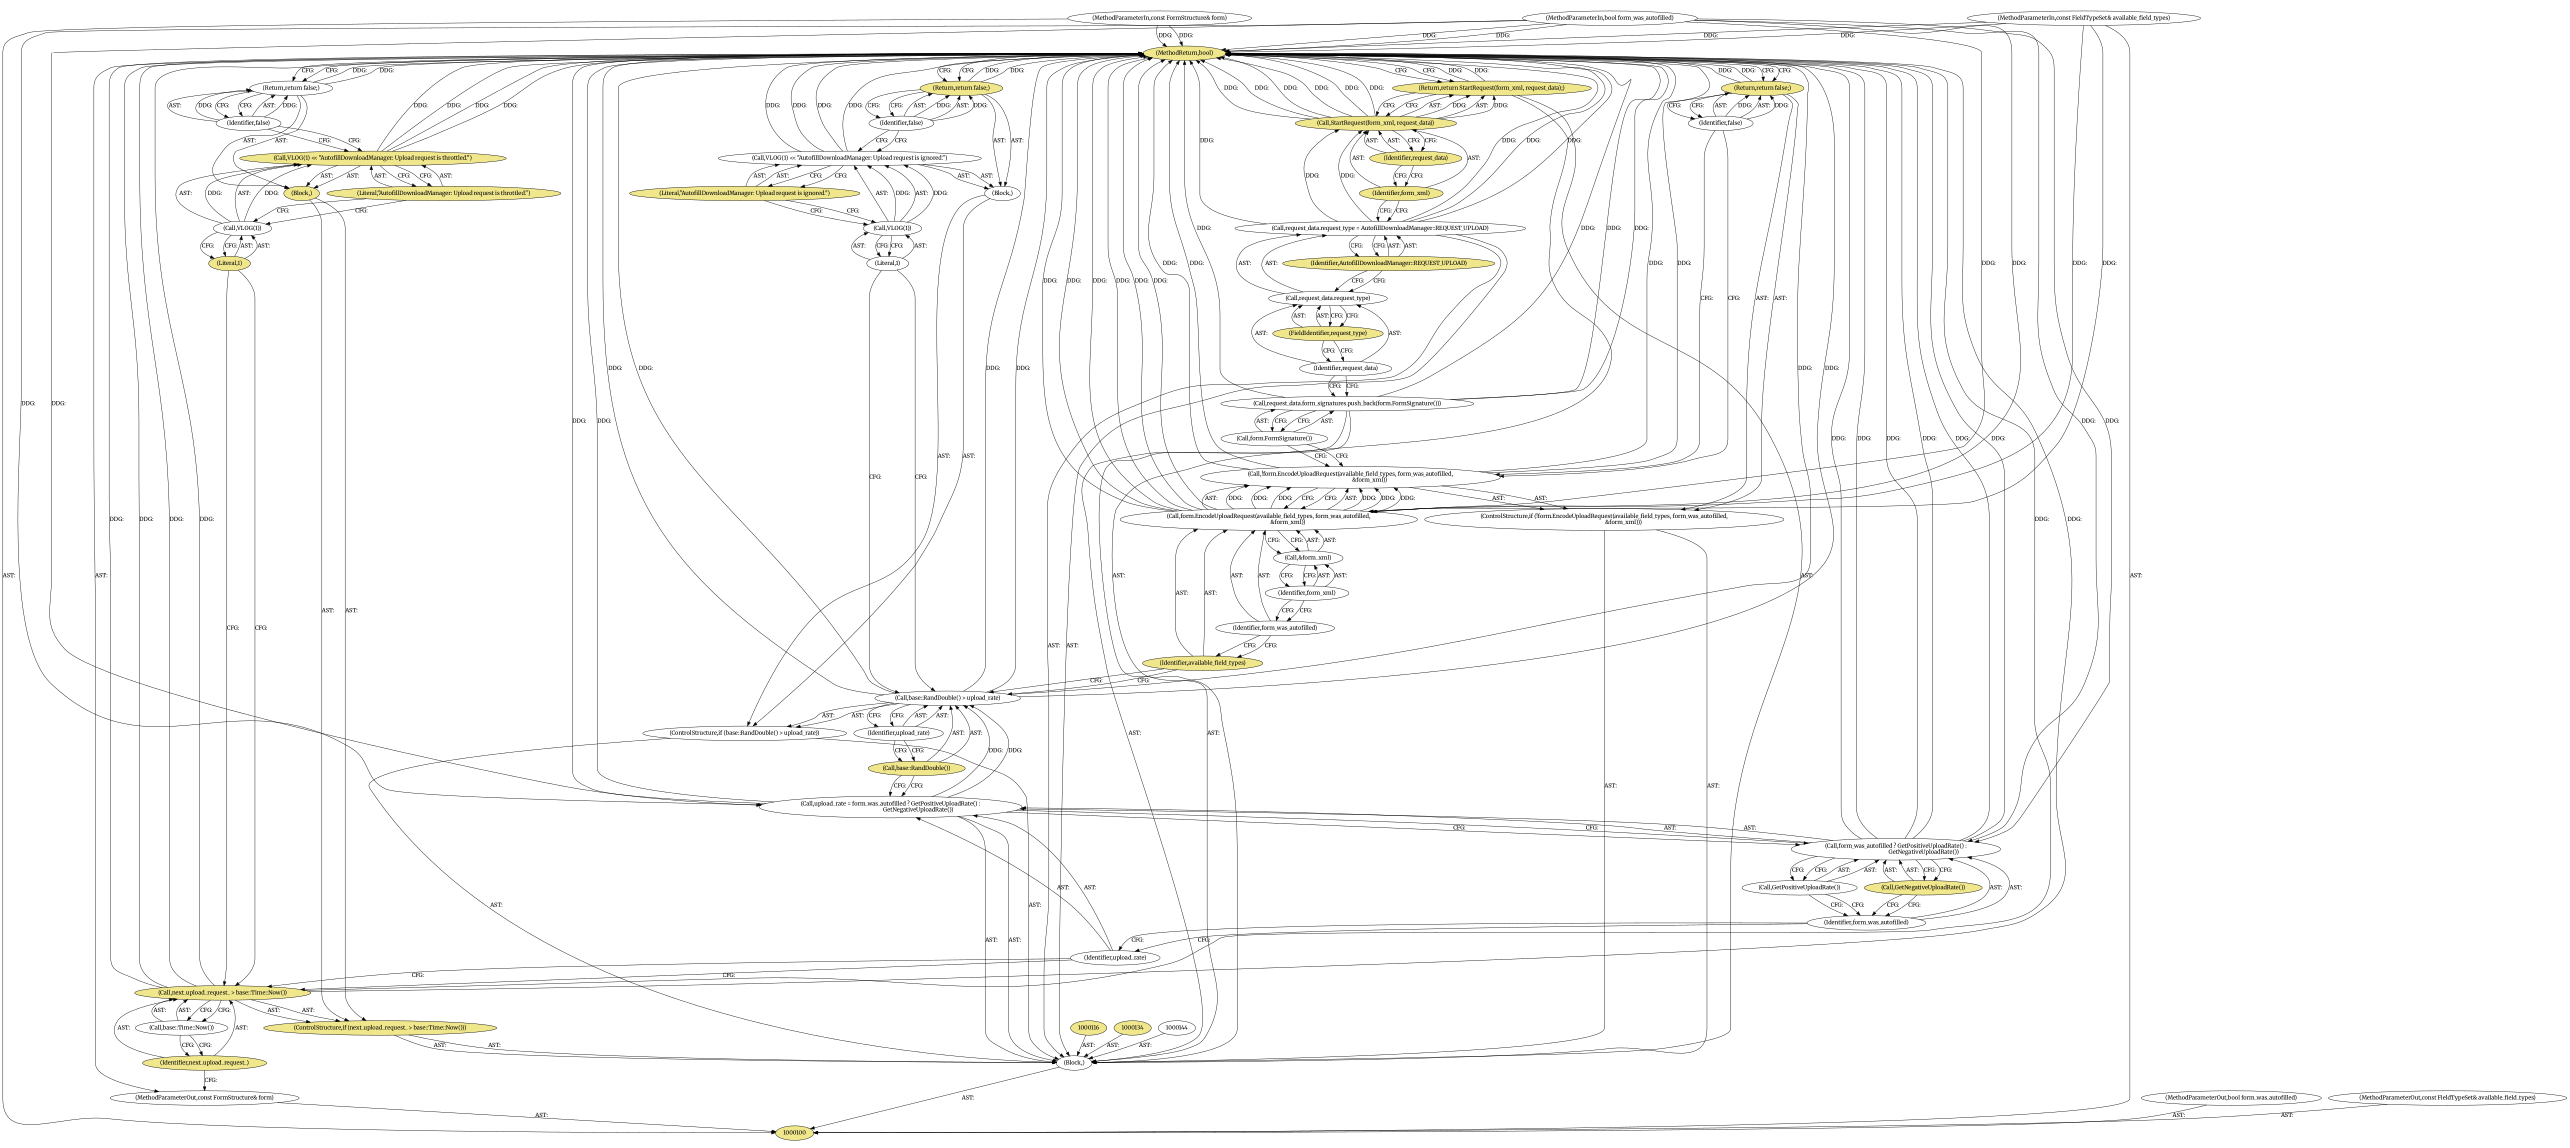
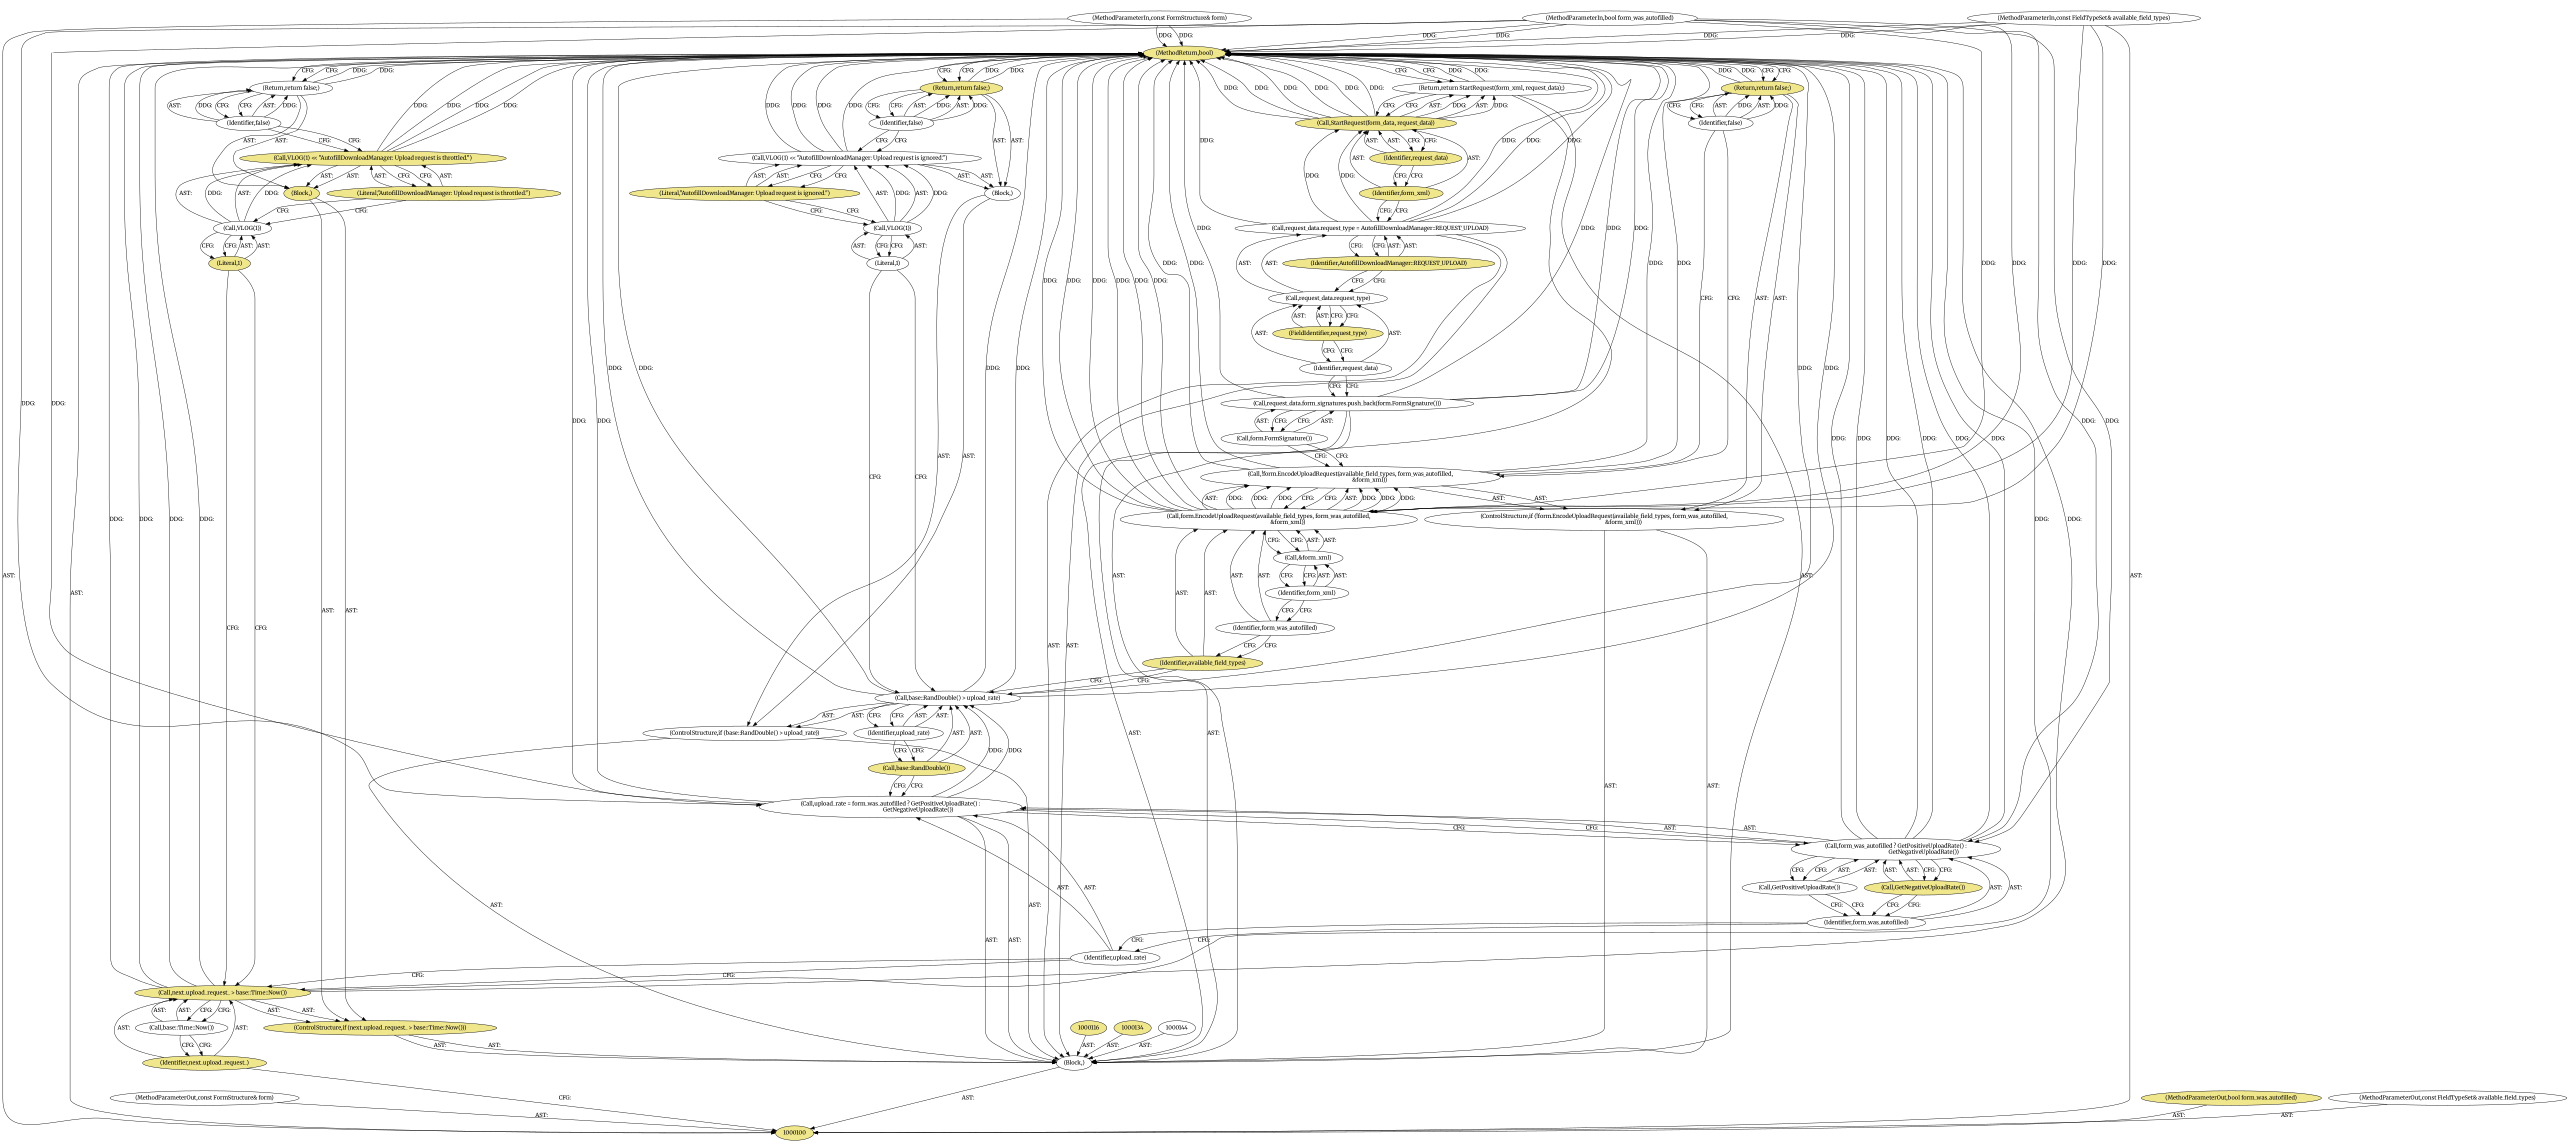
  digraph {
    fontname=Merriweather
    node [fillcolor=white fontname=Merriweather style=filled]
    edge [fontname=Merriweather]
    n1 [fillcolor=khaki label="(MethodReturn,bool)"]
    n2 [fillcolor=khaki label="(Return,return false;)"]
    n3 [fillcolor=khaki label="(Return,return false;)"]
-   n4 [fillcolor=khaki label="(Return,return StartRequest(form_xml, request_data);)"]
+   n4 [label="(Return,return StartRequest(form_xml, request_data);)"]
    n5 [label="(Return,return false;)"]
    1000100 [fillcolor=khaki]
    n7 [label="(Block,)"]
    n8 [label="(Identifier,false)"]
    n9 [label="(ControlStructure,if (!form.EncodeUploadRequest(available_field_types, form_was_autofilled,\n                                &form_xml)))"]
    n10 [label="(Identifier,false)"]
    n11 [label="(Block,)"]
-   n12 [fillcolor=khaki label="(Call,StartRequest(form_xml, request_data))"]
+   n12 [fillcolor=khaki label="(Call,StartRequest(form_data, request_data))"]
    n13 [fillcolor=khaki label="(Block,)"]
    n14 [label="(Identifier,false)"]
    n15 [label="(Call,upload_rate = form_was_autofilled ? GetPositiveUploadRate() :\n                                              GetNegativeUploadRate())"]
    n16 [label="(Call,form_was_autofilled ? GetPositiveUploadRate() :\n                                              GetNegativeUploadRate())"]
    n17 [label="(Call,base::RandDouble() > upload_rate)"]
    n18 [label="(Call,GetPositiveUploadRate())"]
    n19 [fillcolor=khaki label="(Call,GetNegativeUploadRate())"]
    n20 [label="(ControlStructure,if (base::RandDouble() > upload_rate))"]
    n21 [label="(Identifier,upload_rate)"]
    n22 [label="(Identifier,upload_rate)"]
    n23 [fillcolor=khaki label="(Call,next_upload_request_ > base::Time::Now())"]
    n24 [fillcolor=khaki label="(ControlStructure,if (next_upload_request_ > base::Time::Now()))"]
    n25 [label="(Call,base::Time::Now())"]
    n26 [label="(Identifier,form_was_autofilled)"]
    n27 [fillcolor=khaki label="(Call,base::RandDouble())"]
    n28 [label="(Literal,1)"]
    n29 [label="(Call,VLOG(1))"]
    n30 [label="(Call,VLOG(1) << \"AutofillDownloadManager: Upload request is ignored.\")"]
    n31 [fillcolor=khaki label="(Literal,\"AutofillDownloadManager: Upload request is ignored.\")"]
    n32 [fillcolor=khaki label="(Identifier,available_field_types)"]
    n33 [label="(Call,form.EncodeUploadRequest(available_field_types, form_was_autofilled,\n                                &form_xml))"]
    n34 [label="(Call,!form.EncodeUploadRequest(available_field_types, form_was_autofilled,\n                                &form_xml))"]
    n35 [label="(Call,&form_xml)"]
    n36 [label="(Identifier,form_was_autofilled)"]
    n37 [label="(Identifier,form_xml)"]
    n38 [label="(MethodParameterIn,const FormStructure& form)"]
    n39 [label="(MethodParameterOut,const FormStructure& form)"]
    n40 [label="(Call,request_data.form_signatures.push_back(form.FormSignature()))"]
    n41 [label="(Call,form.FormSignature())"]
    n42 [fillcolor=khaki label="(FieldIdentifier,request_type)"]
    n43 [label="(Call,request_data.request_type)"]
    n44 [label="(Identifier,request_data)"]
    n45 [label="(Call,request_data.request_type = AutofillDownloadManager::REQUEST_UPLOAD)"]
    n46 [fillcolor=khaki label="(Identifier,AutofillDownloadManager::REQUEST_UPLOAD)"]
    n47 [fillcolor=khaki label="(Identifier,request_data)"]
    n48 [fillcolor=khaki label="(Identifier,form_xml)"]
    n49 [label="(MethodParameterIn,bool form_was_autofilled)"]
-   n50 [label="(MethodParameterOut,bool form_was_autofilled)"]
+   n50 [fillcolor=khaki label="(MethodParameterOut,bool form_was_autofilled)"]
    n51 [label="(MethodParameterIn,const FieldTypeSet& available_field_types)"]
    n52 [label="(MethodParameterOut,const FieldTypeSet& available_field_types)"]
    n53 [fillcolor=khaki label="(Identifier,next_upload_request_)"]
    n54 [fillcolor=khaki label="(Literal,\"AutofillDownloadManager: Upload request is throttled.\")"]
    n55 [fillcolor=khaki label="(Call,VLOG(1) << \"AutofillDownloadManager: Upload request is throttled.\")"]
    n56 [label="(Call,VLOG(1))"]
    n57 [fillcolor=khaki label="(Literal,1)"]
    1000116 [fillcolor=khaki]
    1000134 [fillcolor=khaki]
    1000144
    n1 -> n2 [label="CFG: "]
    n1 -> n2 [label="CFG: "]
    n1 -> n3 [label="CFG: "]
    n1 -> n3 [label="CFG: "]
    n1 -> n4 [label="CFG: "]
    n1 -> n4 [label="CFG: "]
    n1 -> n5 [label="CFG: "]
    n1 -> n5 [label="CFG: "]
-   n1 -> n39 [label="AST: "]
+   n1 -> 1000100 [label="AST: "]
    n2 -> n1 [label="DDG: "]
    n2 -> n1 [label="DDG: "]
    n2 -> n7 [label="AST: "]
    n2 -> n7 [label="AST: "]
    n2 -> n8 [label="CFG: "]
    n2 -> n8 [label="CFG: "]
    n3 -> n1 [label="DDG: "]
    n3 -> n1 [label="DDG: "]
    n3 -> n9 [label="AST: "]
    n3 -> n9 [label="AST: "]
    n3 -> n10 [label="CFG: "]
    n3 -> n10 [label="CFG: "]
    n4 -> n1 [label="DDG: "]
    n4 -> n1 [label="DDG: "]
    n4 -> n11 [label="AST: "]
    n4 -> n11 [label="AST: "]
    n4 -> n12 [label="CFG: "]
    n4 -> n12 [label="CFG: "]
    n5 -> n1 [label="DDG: "]
    n5 -> n1 [label="DDG: "]
    n5 -> n13 [label="AST: "]
    n5 -> n13 [label="AST: "]
    n5 -> n14 [label="CFG: "]
    n5 -> n14 [label="CFG: "]
    n7 -> n20 [label="AST: "]
    n7 -> n20 [label="AST: "]
    n8 -> n2 [label="AST: "]
    n8 -> n2 [label="DDG: "]
    n8 -> n2 [label="AST: "]
    n8 -> n2 [label="DDG: "]
    n8 -> n30 [label="CFG: "]
    n8 -> n30 [label="CFG: "]
    n9 -> n11 [label="AST: "]
    n9 -> n11 [label="AST: "]
    n10 -> n3 [label="AST: "]
    n10 -> n3 [label="DDG: "]
    n10 -> n3 [label="AST: "]
    n10 -> n3 [label="DDG: "]
    n10 -> n34 [label="CFG: "]
    n10 -> n34 [label="CFG: "]
    n11 -> 1000100 [label="AST: "]
    n12 -> n1 [label="DDG: "]
    n12 -> n1 [label="DDG: "]
    n12 -> n1 [label="DDG: "]
    n12 -> n1 [label="DDG: "]
    n12 -> n1 [label="DDG: "]
    n12 -> n1 [label="DDG: "]
    n12 -> n4 [label="AST: "]
    n12 -> n4 [label="DDG: "]
    n12 -> n4 [label="AST: "]
    n12 -> n4 [label="DDG: "]
    n12 -> n47 [label="CFG: "]
    n12 -> n47 [label="CFG: "]
    n13 -> n24 [label="AST: "]
    n13 -> n24 [label="AST: "]
    n14 -> n5 [label="AST: "]
    n14 -> n5 [label="DDG: "]
    n14 -> n5 [label="AST: "]
    n14 -> n5 [label="DDG: "]
    n14 -> n55 [label="CFG: "]
    n14 -> n55 [label="CFG: "]
    n15 -> n1 [label="DDG: "]
    n15 -> n1 [label="DDG: "]
    n15 -> n11 [label="AST: "]
    n15 -> n11 [label="AST: "]
    n15 -> n16 [label="CFG: "]
    n15 -> n16 [label="CFG: "]
    n15 -> n17 [label="DDG: "]
    n15 -> n17 [label="DDG: "]
    n16 -> n1 [label="DDG: "]
    n16 -> n1 [label="DDG: "]
    n16 -> n1 [label="DDG: "]
    n16 -> n1 [label="DDG: "]
    n16 -> n1 [label="DDG: "]
    n16 -> n1 [label="DDG: "]
    n16 -> n15 [label="AST: "]
    n16 -> n15 [label="AST: "]
    n16 -> n18 [label="CFG: "]
    n16 -> n18 [label="CFG: "]
    n16 -> n19 [label="CFG: "]
    n16 -> n19 [label="CFG: "]
    n17 -> n1 [label="DDG: "]
    n17 -> n1 [label="DDG: "]
    n17 -> n1 [label="DDG: "]
    n17 -> n1 [label="DDG: "]
    n17 -> n1 [label="DDG: "]
    n17 -> n1 [label="DDG: "]
    n17 -> n20 [label="AST: "]
    n17 -> n20 [label="AST: "]
    n17 -> n21 [label="CFG: "]
    n17 -> n21 [label="CFG: "]
    n18 -> n16 [label="AST: "]
    n18 -> n16 [label="AST: "]
    n18 -> n26 [label="CFG: "]
    n18 -> n26 [label="CFG: "]
    n19 -> n16 [label="AST: "]
    n19 -> n16 [label="AST: "]
    n19 -> n26 [label="CFG: "]
    n19 -> n26 [label="CFG: "]
    n20 -> n11 [label="AST: "]
    n20 -> n11 [label="AST: "]
    n21 -> n17 [label="AST: "]
    n21 -> n17 [label="AST: "]
    n21 -> n27 [label="CFG: "]
    n21 -> n27 [label="CFG: "]
    n22 -> n15 [label="AST: "]
    n22 -> n15 [label="AST: "]
    n22 -> n23 [label="CFG: "]
    n22 -> n23 [label="CFG: "]
    n23 -> n1 [label="DDG: "]
    n23 -> n1 [label="DDG: "]
    n23 -> n1 [label="DDG: "]
    n23 -> n1 [label="DDG: "]
    n23 -> n1 [label="DDG: "]
    n23 -> n1 [label="DDG: "]
    n23 -> n24 [label="AST: "]
    n23 -> n24 [label="AST: "]
    n23 -> n25 [label="CFG: "]
    n23 -> n25 [label="CFG: "]
    n24 -> n11 [label="AST: "]
    n24 -> n11 [label="AST: "]
    n25 -> n23 [label="AST: "]
    n25 -> n23 [label="AST: "]
    n25 -> n53 [label="CFG: "]
    n25 -> n53 [label="CFG: "]
    n26 -> n16 [label="AST: "]
    n26 -> n16 [label="AST: "]
    n26 -> n22 [label="CFG: "]
    n26 -> n22 [label="CFG: "]
    n27 -> n15 [label="CFG: "]
    n27 -> n15 [label="CFG: "]
    n27 -> n17 [label="AST: "]
    n27 -> n17 [label="AST: "]
    n28 -> n17 [label="CFG: "]
    n28 -> n17 [label="CFG: "]
    n28 -> n29 [label="AST: "]
    n28 -> n29 [label="AST: "]
    n29 -> n28 [label="CFG: "]
    n29 -> n28 [label="CFG: "]
    n29 -> n30 [label="AST: "]
    n29 -> n30 [label="DDG: "]
    n29 -> n30 [label="AST: "]
    n29 -> n30 [label="DDG: "]
    n30 -> n1 [label="DDG: "]
    n30 -> n1 [label="DDG: "]
    n30 -> n1 [label="DDG: "]
    n30 -> n1 [label="DDG: "]
    n30 -> n7 [label="AST: "]
    n30 -> n7 [label="AST: "]
    n30 -> n31 [label="CFG: "]
    n30 -> n31 [label="CFG: "]
    n31 -> n29 [label="CFG: "]
    n31 -> n29 [label="CFG: "]
    n31 -> n30 [label="AST: "]
    n31 -> n30 [label="AST: "]
    n32 -> n17 [label="CFG: "]
    n32 -> n17 [label="CFG: "]
    n32 -> n33 [label="AST: "]
    n32 -> n33 [label="AST: "]
    n33 -> n1 [label="DDG: "]
    n33 -> n1 [label="DDG: "]
    n33 -> n1 [label="DDG: "]
    n33 -> n1 [label="DDG: "]
    n33 -> n1 [label="DDG: "]
    n33 -> n1 [label="DDG: "]
    n33 -> n34 [label="AST: "]
    n33 -> n34 [label="DDG: "]
    n33 -> n34 [label="DDG: "]
    n33 -> n34 [label="DDG: "]
    n33 -> n34 [label="AST: "]
    n33 -> n34 [label="DDG: "]
    n33 -> n34 [label="DDG: "]
    n33 -> n34 [label="DDG: "]
    n33 -> n35 [label="CFG: "]
    n33 -> n35 [label="CFG: "]
    n34 -> n1 [label="DDG: "]
    n34 -> n1 [label="DDG: "]
    n34 -> n1 [label="DDG: "]
    n34 -> n1 [label="DDG: "]
    n34 -> n9 [label="AST: "]
    n34 -> n9 [label="AST: "]
    n34 -> n33 [label="CFG: "]
    n34 -> n33 [label="CFG: "]
    n35 -> n33 [label="AST: "]
    n35 -> n33 [label="AST: "]
    n35 -> n37 [label="CFG: "]
    n35 -> n37 [label="CFG: "]
    n36 -> n32 [label="CFG: "]
    n36 -> n32 [label="CFG: "]
    n36 -> n33 [label="AST: "]
    n36 -> n33 [label="AST: "]
    n37 -> n35 [label="AST: "]
    n37 -> n35 [label="AST: "]
    n37 -> n36 [label="CFG: "]
    n37 -> n36 [label="CFG: "]
    n38 -> n1 [label="DDG: "]
    n38 -> n1 [label="DDG: "]
    n38 -> 1000100 [label="AST: "]
    n39 -> 1000100 [label="AST: "]
    n40 -> n1 [label="DDG: "]
    n40 -> n1 [label="DDG: "]
    n40 -> n1 [label="DDG: "]
    n40 -> n1 [label="DDG: "]
    n40 -> n11 [label="AST: "]
    n40 -> n11 [label="AST: "]
    n40 -> n41 [label="CFG: "]
    n40 -> n41 [label="CFG: "]
    n41 -> n34 [label="CFG: "]
    n41 -> n34 [label="CFG: "]
    n41 -> n40 [label="AST: "]
    n41 -> n40 [label="AST: "]
    n42 -> n43 [label="AST: "]
    n42 -> n43 [label="AST: "]
    n42 -> n44 [label="CFG: "]
    n42 -> n44 [label="CFG: "]
    n43 -> n42 [label="CFG: "]
    n43 -> n42 [label="CFG: "]
    n43 -> n45 [label="AST: "]
    n43 -> n45 [label="AST: "]
    n44 -> n40 [label="CFG: "]
    n44 -> n40 [label="CFG: "]
    n44 -> n43 [label="AST: "]
    n44 -> n43 [label="AST: "]
    n45 -> n1 [label="DDG: "]
    n45 -> n1 [label="DDG: "]
    n45 -> n1 [label="DDG: "]
    n45 -> n1 [label="DDG: "]
    n45 -> n11 [label="AST: "]
    n45 -> n11 [label="AST: "]
    n45 -> n12 [label="DDG: "]
    n45 -> n12 [label="DDG: "]
    n45 -> n46 [label="CFG: "]
    n45 -> n46 [label="CFG: "]
    n46 -> n43 [label="CFG: "]
    n46 -> n43 [label="CFG: "]
    n46 -> n45 [label="AST: "]
    n46 -> n45 [label="AST: "]
    n47 -> n12 [label="AST: "]
    n47 -> n12 [label="AST: "]
    n47 -> n48 [label="CFG: "]
    n47 -> n48 [label="CFG: "]
    n48 -> n12 [label="AST: "]
    n48 -> n12 [label="AST: "]
    n48 -> n45 [label="CFG: "]
    n48 -> n45 [label="CFG: "]
    n49 -> n1 [label="DDG: "]
    n49 -> n1 [label="DDG: "]
    n49 -> n15 [label="DDG: "]
    n49 -> n15 [label="DDG: "]
    n49 -> n16 [label="DDG: "]
    n49 -> n16 [label="DDG: "]
    n49 -> n33 [label="DDG: "]
    n49 -> n33 [label="DDG: "]
    n50 -> 1000100 [label="AST: "]
    n51 -> n1 [label="DDG: "]
    n51 -> n1 [label="DDG: "]
    n51 -> 1000100 [label="AST: "]
    n51 -> n33 [label="DDG: "]
    n51 -> n33 [label="DDG: "]
    n52 -> 1000100 [label="AST: "]
-   n53 -> n39 [label="CFG: "]
+   n53 -> 1000100 [label="CFG: "]
    n53 -> n23 [label="AST: "]
    n53 -> n23 [label="AST: "]
    n54 -> n55 [label="AST: "]
    n54 -> n55 [label="AST: "]
    n54 -> n56 [label="CFG: "]
    n54 -> n56 [label="CFG: "]
    n55 -> n1 [label="DDG: "]
    n55 -> n1 [label="DDG: "]
    n55 -> n1 [label="DDG: "]
    n55 -> n1 [label="DDG: "]
    n55 -> n13 [label="AST: "]
    n55 -> n13 [label="AST: "]
    n55 -> n54 [label="CFG: "]
    n55 -> n54 [label="CFG: "]
    n56 -> n55 [label="AST: "]
    n56 -> n55 [label="DDG: "]
    n56 -> n55 [label="AST: "]
    n56 -> n55 [label="DDG: "]
    n56 -> n57 [label="CFG: "]
    n56 -> n57 [label="CFG: "]
    n57 -> n23 [label="CFG: "]
    n57 -> n23 [label="CFG: "]
    n57 -> n56 [label="AST: "]
    n57 -> n56 [label="AST: "]
    1000116 -> n11 [label="AST: "]
    1000134 -> n11 [label="AST: "]
    1000144 -> n11 [label="AST: "]
  }
